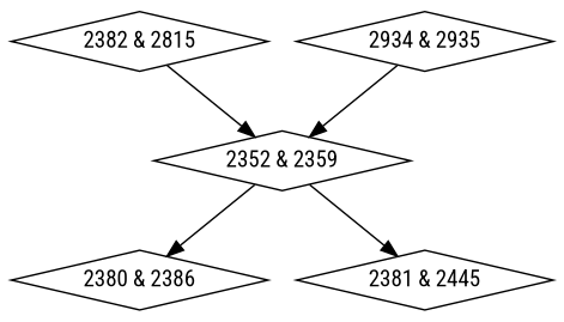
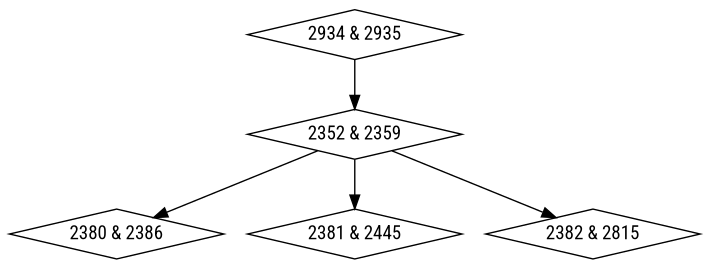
  digraph {
    fontname="Roboto Condensed"
    node [fontname="Roboto Condensed" shape=diamond]
    edge [fontname="Roboto Condensed"]
    n1 [label="2352 & 2359"]
    n2 [label="2380 & 2386"]
    n3 [label="2381 & 2445"]
    n4 [label="2382 & 2815"]
    n5 [label="2934 & 2935"]
    n1 -> n2
    n1 -> n3
-   n4 -> n1
+   n1 -> n4
    n5 -> n1
  }
